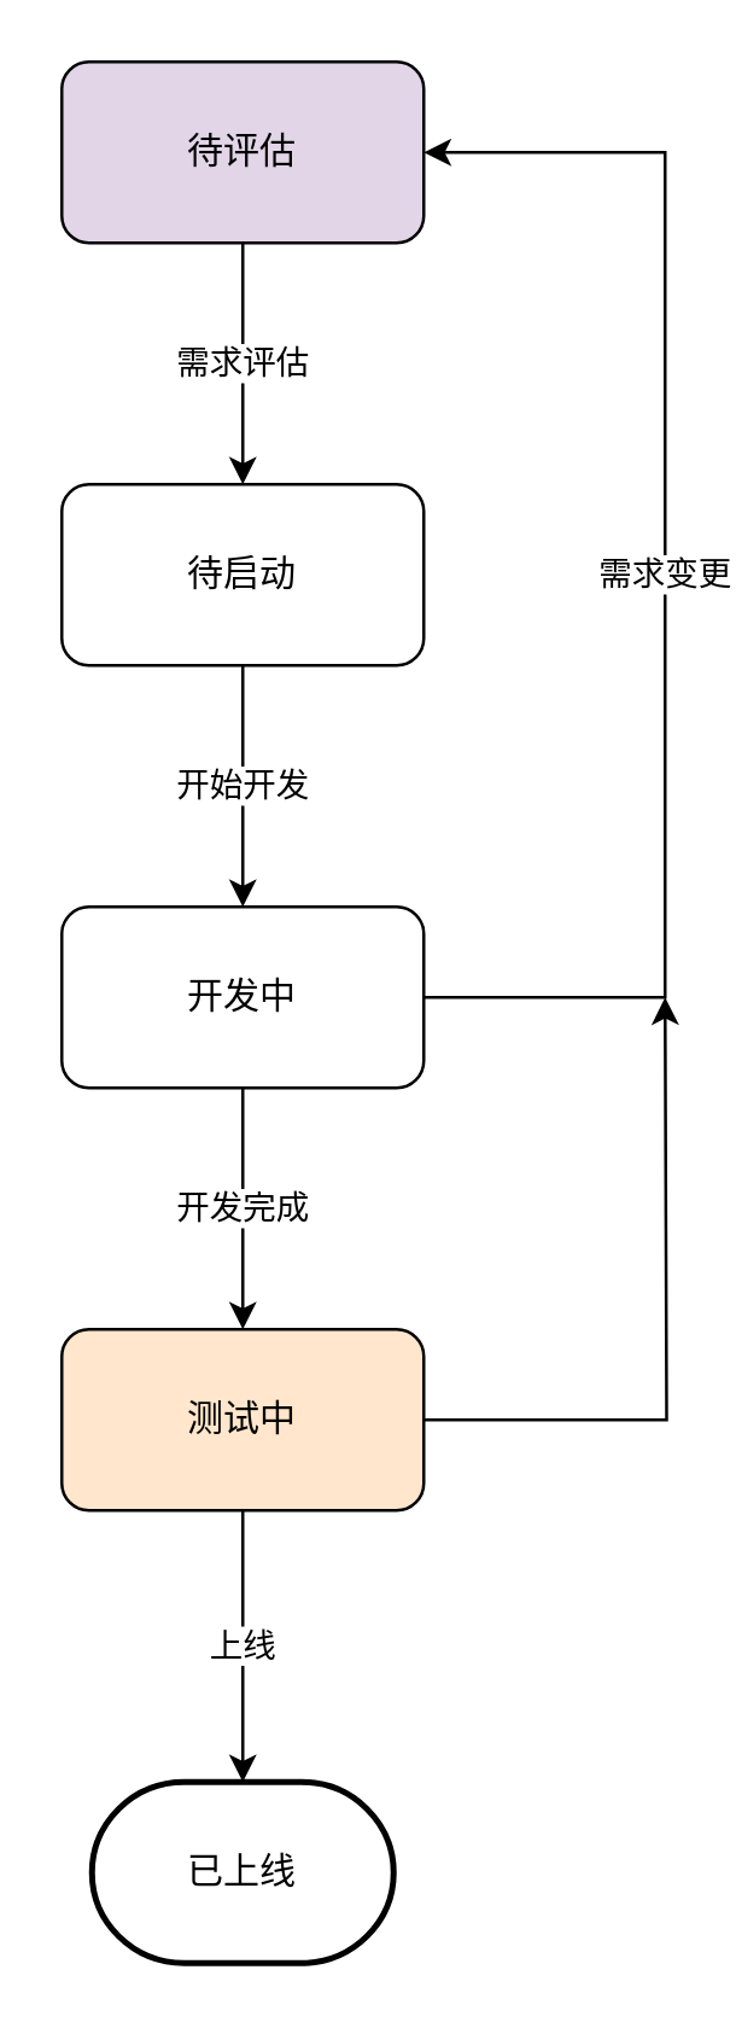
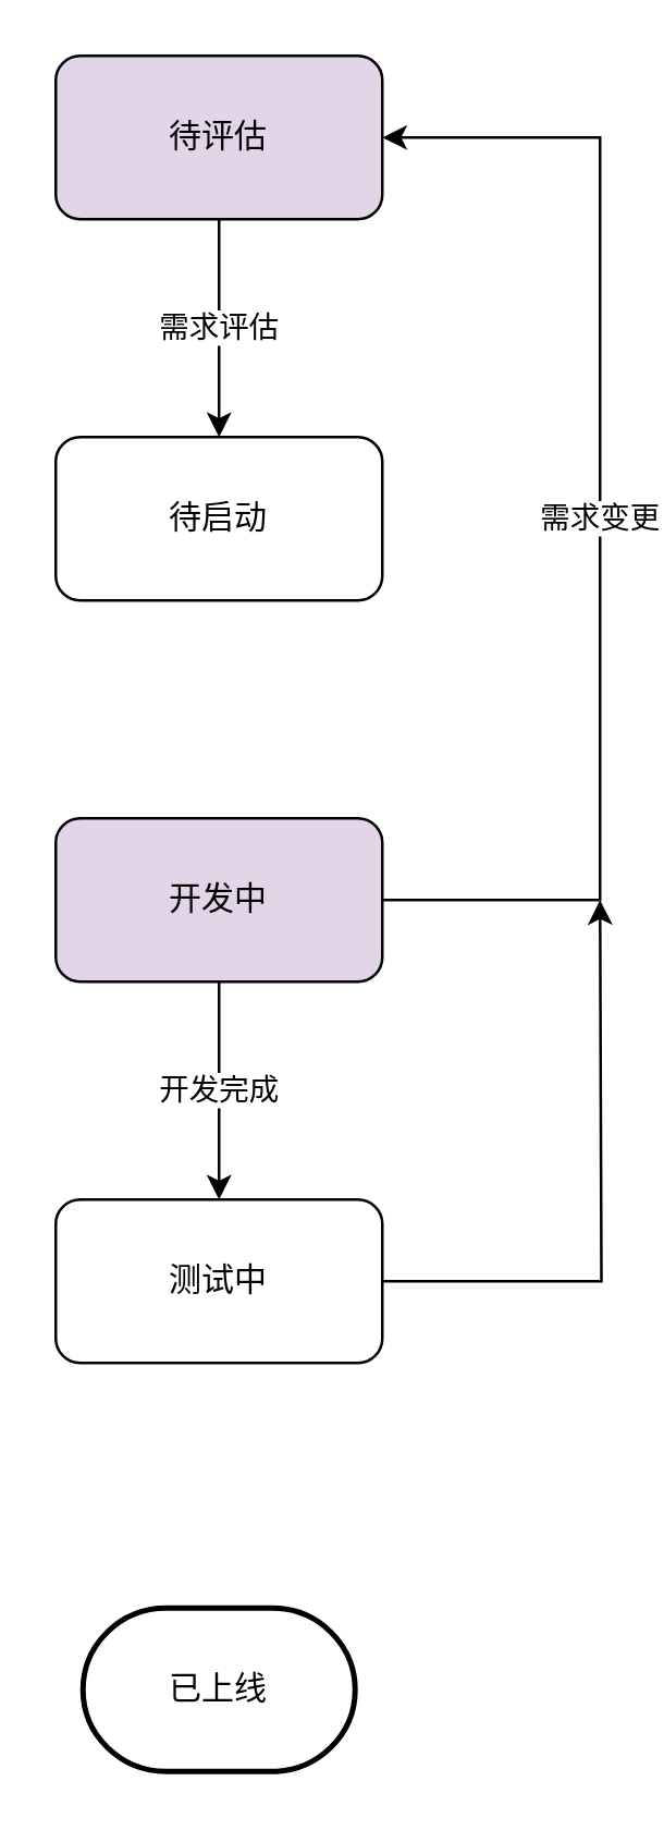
  <mxCell id="0" />
  <mxCell id="1" parent="0" />
  <mxCell id="2" value="需求评估" style="edgeStyle=orthogonalEdgeStyle;rounded=0;orthogonalLoop=1;jettySize=auto;html=1;" edge="1" parent="1" source="3" target="5"><mxGeometry relative="1" as="geometry" /></mxCell>
  <mxCell id="3" value="待评估" style="rounded=1;whiteSpace=wrap;html=1;fillColor=#e1d5e7;" vertex="1" parent="1"><mxGeometry x="20" y="20" width="120" height="60" as="geometry" /></mxCell>
- <mxCell id="4" value="开始开发" style="edgeStyle=orthogonalEdgeStyle;rounded=0;orthogonalLoop=1;jettySize=auto;html=1;" edge="1" parent="1" source="5" target="8"><mxGeometry relative="1" as="geometry" /></mxCell>
  <mxCell id="5" value="待启动" style="whiteSpace=wrap;html=1;rounded=1;" vertex="1" parent="1"><mxGeometry x="20" y="160" width="120" height="60" as="geometry" /></mxCell>
  <mxCell id="6" value="开发完成" style="edgeStyle=orthogonalEdgeStyle;rounded=0;orthogonalLoop=1;jettySize=auto;html=1;" edge="1" parent="1" source="8" target="11"><mxGeometry relative="1" as="geometry" /></mxCell>
  <mxCell id="7" value="需求变更" style="edgeStyle=orthogonalEdgeStyle;rounded=0;orthogonalLoop=1;jettySize=auto;html=1;entryX=1;entryY=0.5;entryDx=0;entryDy=0;" edge="1" parent="1" source="8" target="3"><mxGeometry relative="1" as="geometry"><Array as="points"><mxPoint x="220" y="330" /><mxPoint x="220" y="50" /></Array></mxGeometry></mxCell>
- <mxCell id="8" value="开发中" style="whiteSpace=wrap;html=1;rounded=1;" vertex="1" parent="1"><mxGeometry x="20" y="300" width="120" height="60" as="geometry" /></mxCell>
- <mxCell id="9" value="上线" style="edgeStyle=orthogonalEdgeStyle;rounded=0;orthogonalLoop=1;jettySize=auto;html=1;entryX=0.5;entryY=0;entryDx=0;entryDy=0;entryPerimeter=0;" edge="1" parent="1" source="11" target="12"><mxGeometry relative="1" as="geometry"><mxPoint x="80" y="580" as="targetPoint" /></mxGeometry></mxCell>
+ <mxCell id="8" value="开发中" style="whiteSpace=wrap;html=1;rounded=1;fillColor=#e1d5e7;" vertex="1" parent="1"><mxGeometry x="20" y="300" width="120" height="60" as="geometry" /></mxCell>
  <mxCell id="10" style="edgeStyle=orthogonalEdgeStyle;rounded=0;orthogonalLoop=1;jettySize=auto;html=1;" edge="1" parent="1" source="11"><mxGeometry relative="1" as="geometry"><mxPoint x="220" y="330" as="targetPoint" /></mxGeometry></mxCell>
- <mxCell id="11" value="测试中" style="whiteSpace=wrap;html=1;rounded=1;fillColor=#ffe6cc;" vertex="1" parent="1"><mxGeometry x="20" y="440" width="120" height="60" as="geometry" /></mxCell>
+ <mxCell id="11" value="测试中" style="whiteSpace=wrap;html=1;rounded=1;" vertex="1" parent="1"><mxGeometry x="20" y="440" width="120" height="60" as="geometry" /></mxCell>
  <mxCell id="12" value="已上线" style="strokeWidth=2;html=1;shape=mxgraph.flowchart.terminator;whiteSpace=wrap;" vertex="1" parent="1"><mxGeometry x="30" y="590" width="100" height="60" as="geometry" /></mxCell>
